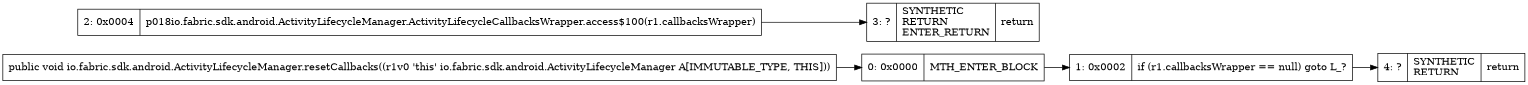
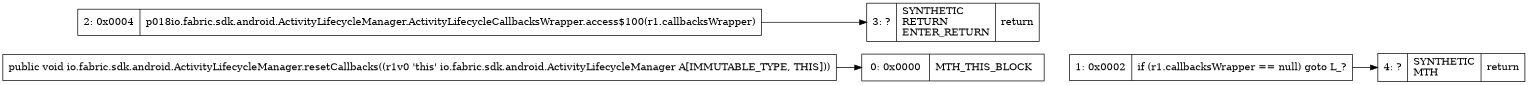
  digraph {
    fontname="DejaVu Serif"
    rankdir=LR
    node [fontname="DejaVu Serif" shape=record]
    edge [fontname="DejaVu Serif"]
-   n1 [label="{0\:\ 0x0000|MTH_ENTER_BLOCK\l}"]
+   n1 [label="{0\:\ 0x0000|MTH_THIS_BLOCK\l}"]
    n2 [label="{1\:\ 0x0002|if (r1.callbacksWrapper == null) goto L_?\l}"]
-   n3 [label="{4\:\ ?|SYNTHETIC\lRETURN\l|return\l}"]
+   n3 [label="{4\:\ ?|SYNTHETIC\lMTH\l|return\l}"]
    n4 [label="{2\:\ 0x0004|p018io.fabric.sdk.android.ActivityLifecycleManager.ActivityLifecycleCallbacksWrapper.access$100(r1.callbacksWrapper)\l}"]
    n5 [label="{3\:\ ?|SYNTHETIC\lRETURN\lENTER_RETURN\l|return\l}"]
    n6 [label="{public void io.fabric.sdk.android.ActivityLifecycleManager.resetCallbacks((r1v0 'this' io.fabric.sdk.android.ActivityLifecycleManager A[IMMUTABLE_TYPE, THIS])) }"]
-   n1 -> n2
    n2 -> n3
    n4 -> n5
    n6 -> n1
  }
